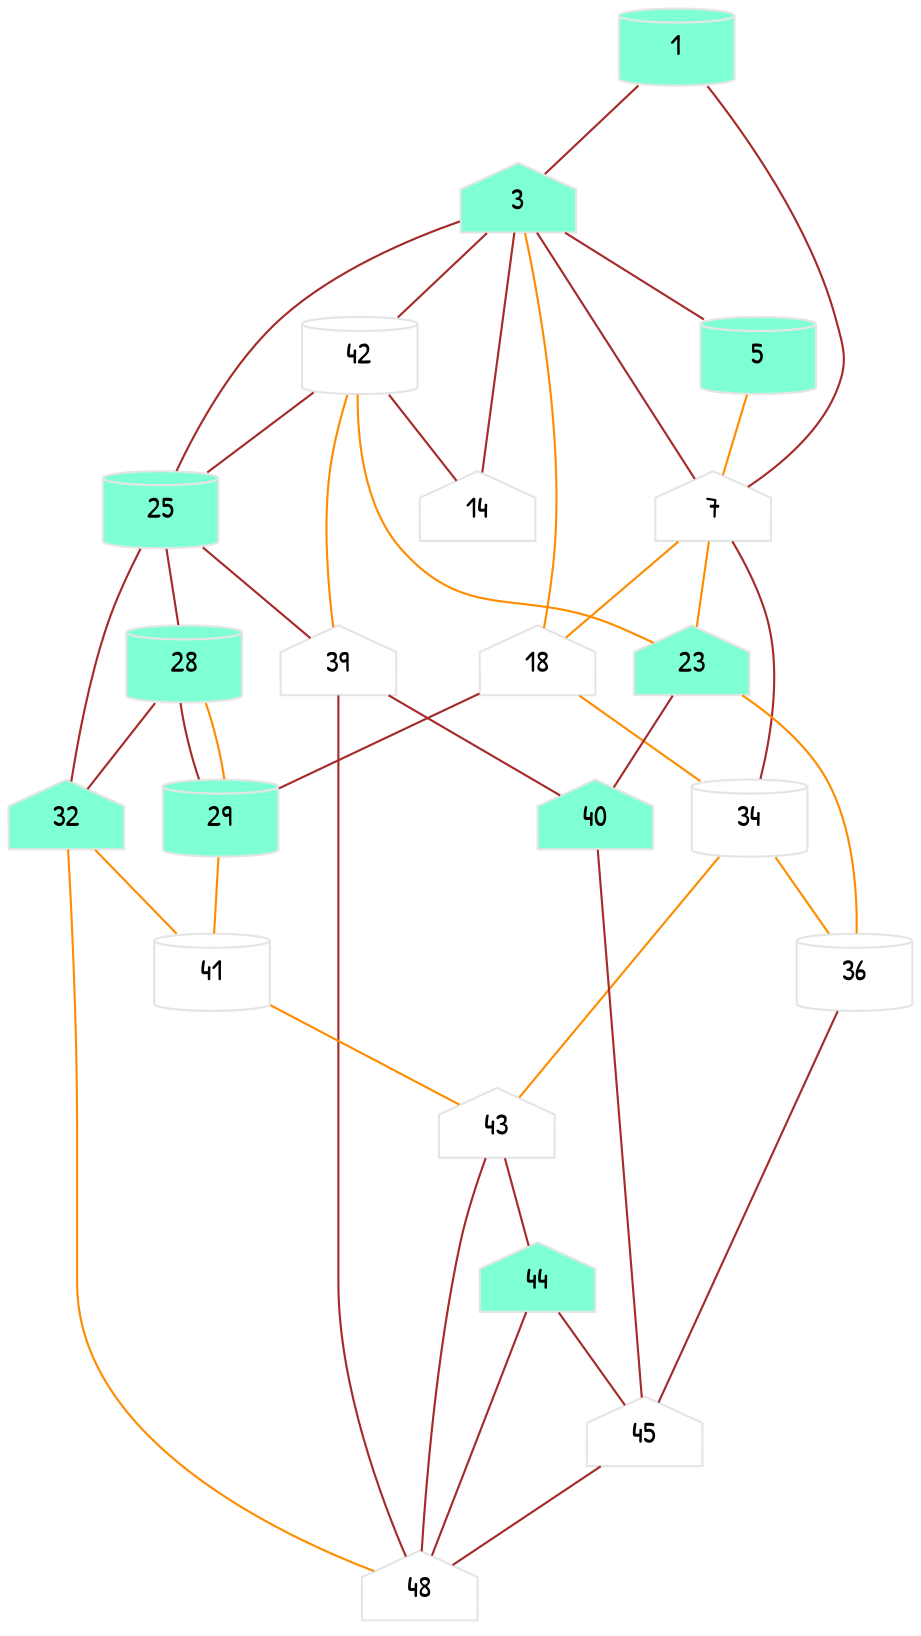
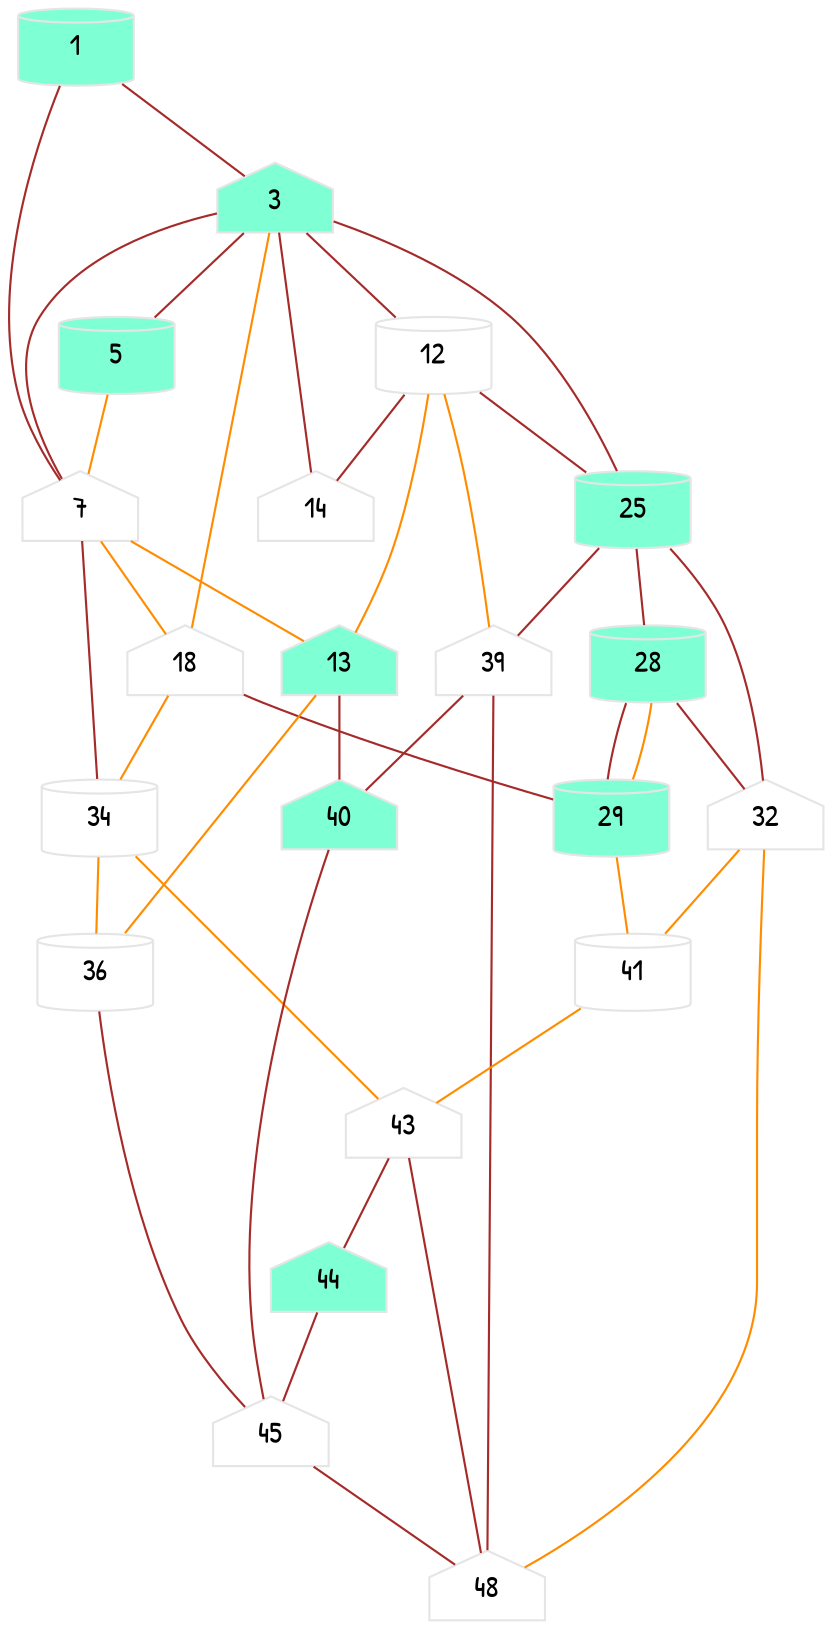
  graph {
    fontname="Patrick Hand"
    node [color=gray90 fillcolor=white fontname="Patrick Hand" shape=house style=filled]
    edge [color=brown fontname="Patrick Hand"]
    1 [fillcolor=aquamarine shape=cylinder super="+2+6"]
    3 [fillcolor=aquamarine super="+15+4"]
    7 [super="+8+19"]
    5 [fillcolor=aquamarine shape=cylinder]
-   12 [shape=cylinder super="+22+13" label=42]
+   12 [shape=cylinder super="+22+13"]
    14 [super="+20"]
    18 [super="+30"]
    25 [fillcolor=aquamarine shape=cylinder super="+27+26"]
-   23 [fillcolor=aquamarine super="+24"]
+   23 [fillcolor=aquamarine super="+24" label=13]
    34 [shape=cylinder super="+35+38"]
    39
    29 [fillcolor=aquamarine shape=cylinder]
    28 [fillcolor=aquamarine shape=cylinder]
-   32 [fillcolor=aquamarine super="+33+47"]
+   32 [super="+33+47"]
    36 [shape=cylinder]
    40 [fillcolor=aquamarine]
    43 [super="+46"]
    48 [super="+52+49"]
    41 [shape=cylinder super="+42"]
    45 [super="+53"]
    44 [fillcolor=aquamarine]
    1 -- 3
    1 -- 7
    3 -- 7
    3 -- 5
    3 -- 12
    3 -- 14 [weight=2]
    3 -- 18 [color=darkorange]
    3 -- 25
    7 -- 18 [color=darkorange]
    7 -- 23 [color=darkorange weight=2]
    7 -- 34
    5 -- 7 [color=darkorange]
    12 -- 14 [weight=2]
    12 -- 25 [weight=2]
    12 -- 23 [color=darkorange]
    12 -- 39 [color=darkorange]
    18 -- 34 [color=darkorange]
    18 -- 29
    25 -- 39
    25 -- 28
    25 -- 32
    23 -- 36 [color=darkorange]
    23 -- 40 [weight=2]
    34 -- 36 [color=darkorange]
    34 -- 43 [color=darkorange]
    39 -- 40
    39 -- 48
    29 -- 41 [color=darkorange]
    28 -- 29
    28 -- 29 [color=darkorange]
    28 -- 32
    32 -- 48 [color=darkorange]
    32 -- 41 [color=darkorange weight=2]
    36 -- 45
    40 -- 45
    43 -- 48
    43 -- 44
    41 -- 43 [color=darkorange]
    45 -- 48
-   44 -- 48
    44 -- 45
  }
